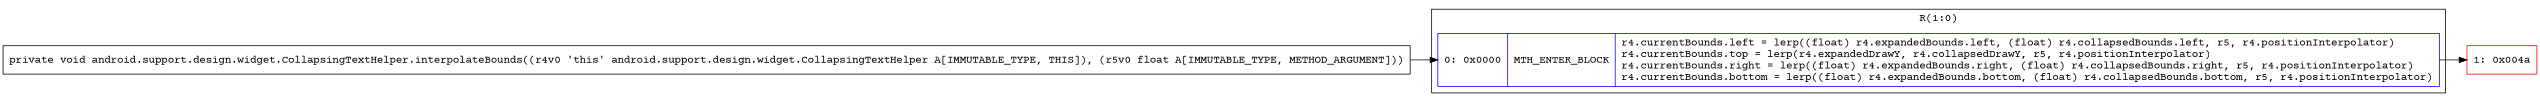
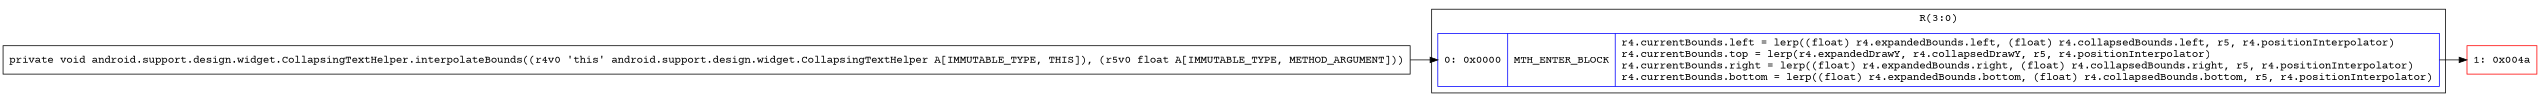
  digraph {
    rankdir=LR
    fontname="Courier Prime"
    node [shape=record fontname="Courier Prime"]
    edge [fontname="Courier Prime"]
    n1 [color=blue label="{0\:\ 0x0000|MTH_ENTER_BLOCK\l|r4.currentBounds.left = lerp((float) r4.expandedBounds.left, (float) r4.collapsedBounds.left, r5, r4.positionInterpolator)\lr4.currentBounds.top = lerp(r4.expandedDrawY, r4.collapsedDrawY, r5, r4.positionInterpolator)\lr4.currentBounds.right = lerp((float) r4.expandedBounds.right, (float) r4.collapsedBounds.right, r5, r4.positionInterpolator)\lr4.currentBounds.bottom = lerp((float) r4.expandedBounds.bottom, (float) r4.collapsedBounds.bottom, r5, r4.positionInterpolator)\l}"]
    n2 [color=red label="{1\:\ 0x004a}"]
    n3 [label="{private void android.support.design.widget.CollapsingTextHelper.interpolateBounds((r4v0 'this' android.support.design.widget.CollapsingTextHelper A[IMMUTABLE_TYPE, THIS]), (r5v0 float A[IMMUTABLE_TYPE, METHOD_ARGUMENT])) }"]
    subgraph cluster_1 {
-     label="R(1:0)"
+     label="R(3:0)"
      n1
    }
    n1 -> n2
    n3 -> n1
  }
